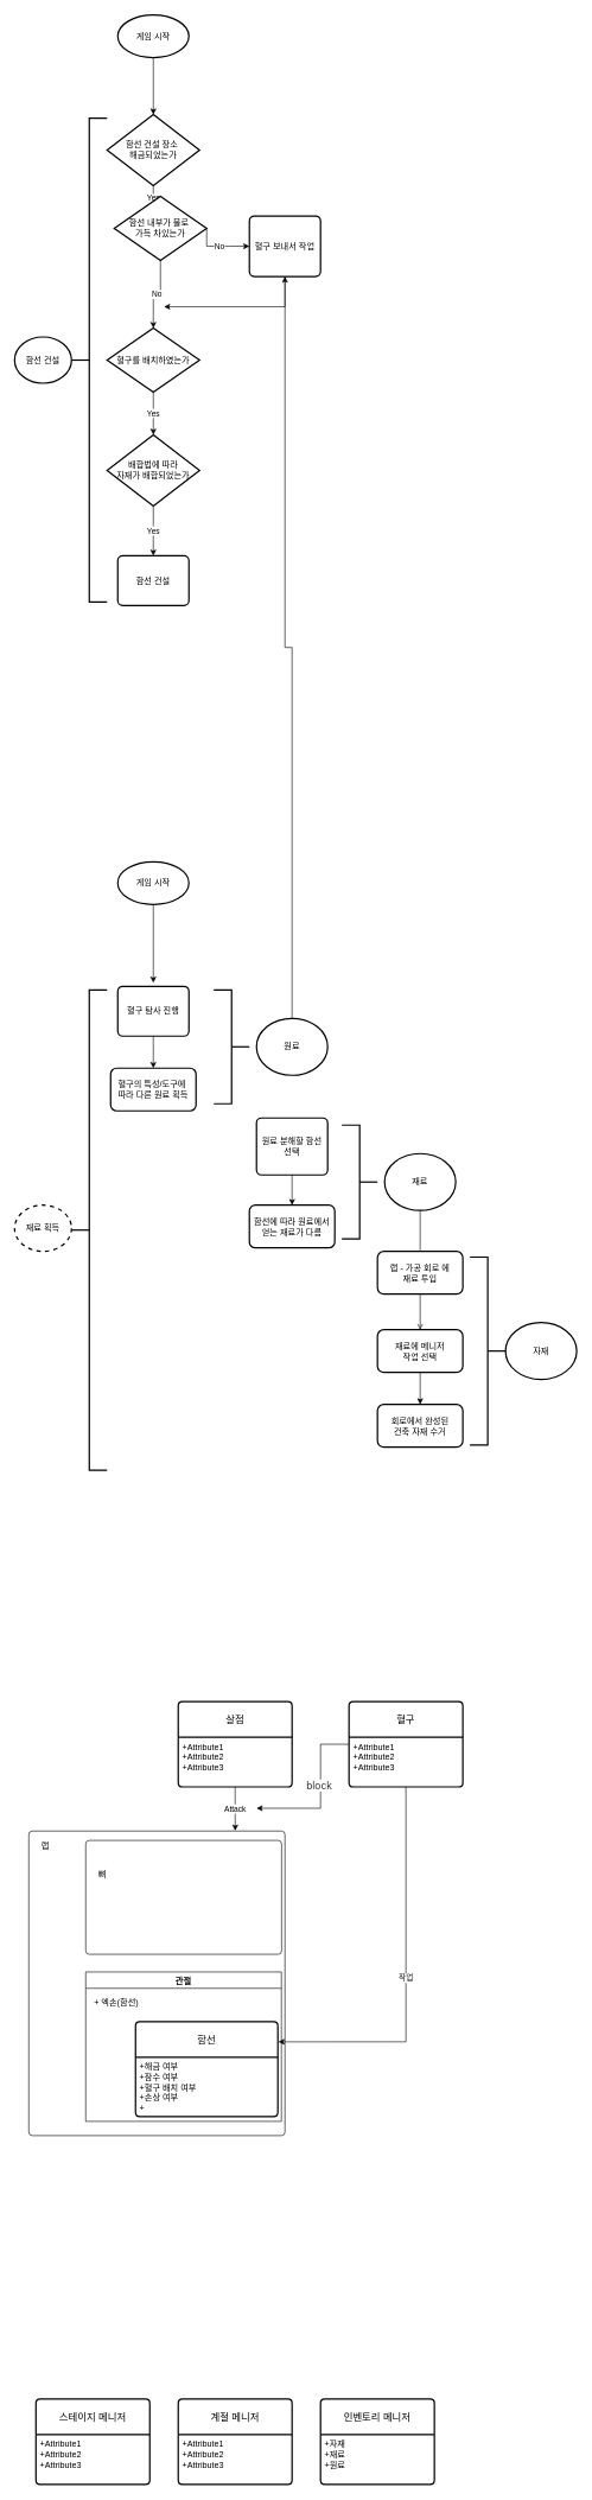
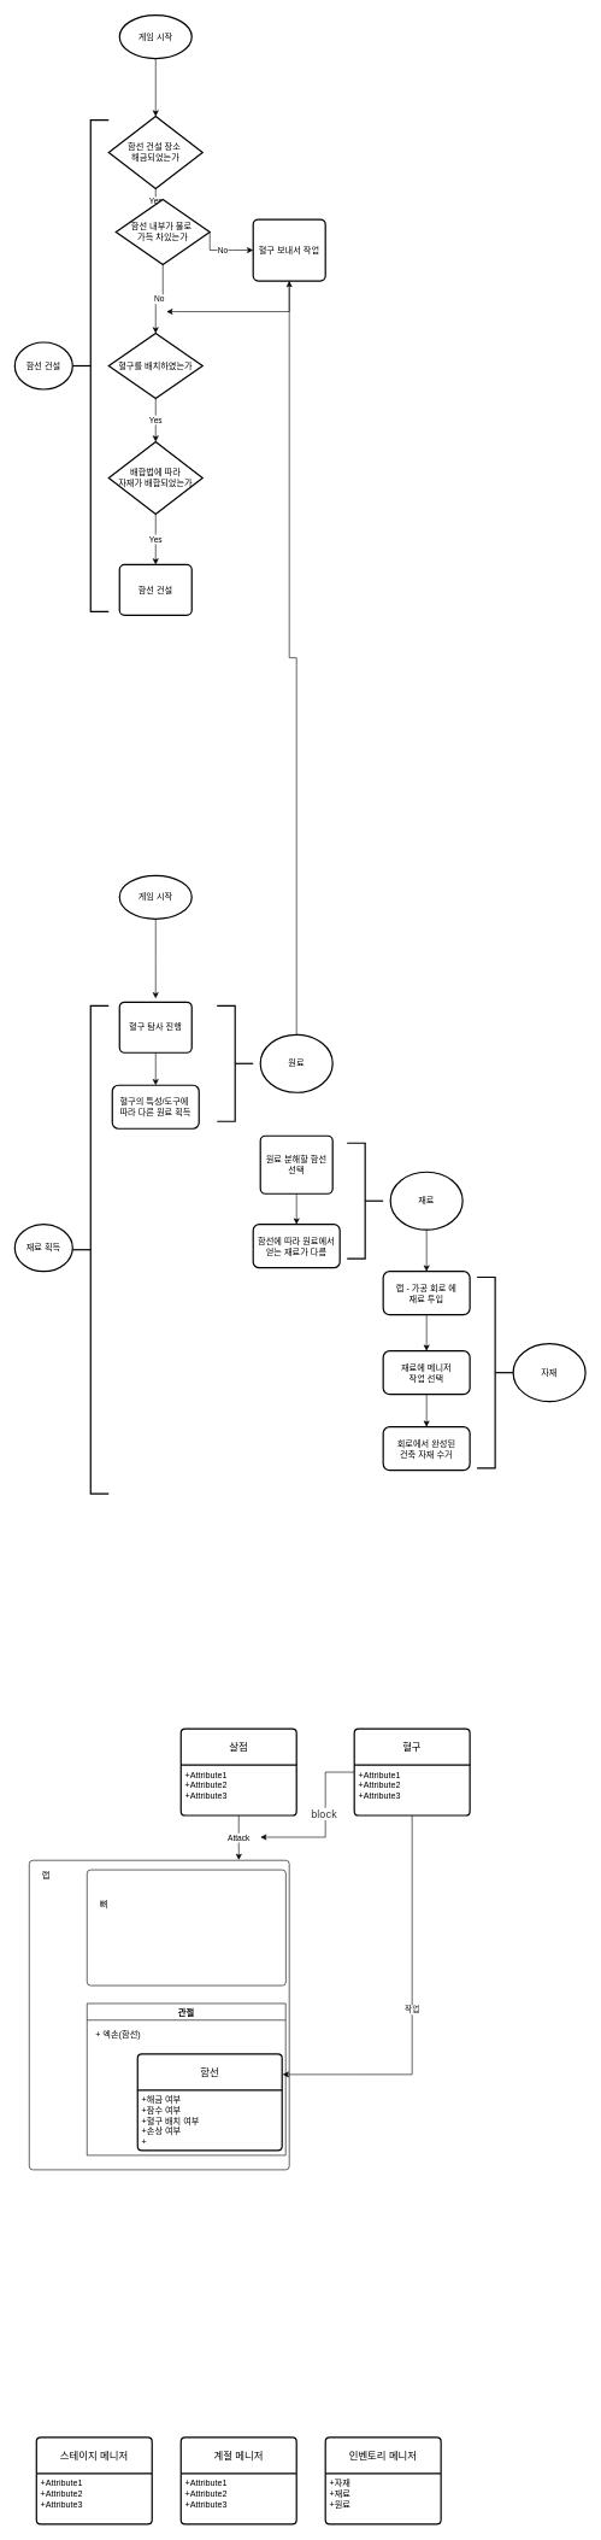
  <mxCell id="0" />
  <mxCell id="1" parent="0" />
  <mxCell id="2" value="" style="edgeStyle=orthogonalEdgeStyle;rounded=0;orthogonalLoop=1;jettySize=auto;html=1;" edge="1" parent="1" source="3" target="6"><mxGeometry relative="1" as="geometry" /></mxCell>
  <mxCell id="3" value="게임 시작" style="strokeWidth=2;html=1;shape=mxgraph.flowchart.start_1;whiteSpace=wrap;" vertex="1" parent="1"><mxGeometry x="165" y="20" width="100" height="60" as="geometry" /></mxCell>
  <mxCell id="4" value="Yes" style="edgeStyle=orthogonalEdgeStyle;rounded=0;orthogonalLoop=1;jettySize=auto;html=1;" edge="1" parent="1" source="6" target="8"><mxGeometry relative="1" as="geometry" /></mxCell>
  <mxCell id="5" value="No" style="edgeStyle=orthogonalEdgeStyle;rounded=0;orthogonalLoop=1;jettySize=auto;html=1;exitX=1;exitY=0.5;exitDx=0;exitDy=0;exitPerimeter=0;" edge="1" parent="1" source="8" target="15"><mxGeometry relative="1" as="geometry"><mxPoint x="290" y="380.034" as="sourcePoint" /><Array as="points"><mxPoint x="320" y="345" /><mxPoint x="320" y="345" /></Array></mxGeometry></mxCell>
  <mxCell id="6" value="함선 건설 장소&amp;nbsp;&lt;div&gt;해금되었는가&lt;/div&gt;" style="strokeWidth=2;html=1;shape=mxgraph.flowchart.decision;whiteSpace=wrap;" vertex="1" parent="1"><mxGeometry x="150" y="160" width="130" height="100" as="geometry" /></mxCell>
  <mxCell id="7" value="No" style="edgeStyle=orthogonalEdgeStyle;rounded=0;orthogonalLoop=1;jettySize=auto;html=1;" edge="1" parent="1" source="8" target="10"><mxGeometry relative="1" as="geometry" /></mxCell>
  <mxCell id="8" value="함선 내부가 물로&amp;nbsp;&lt;div&gt;가득 차있는가&lt;/div&gt;" style="strokeWidth=2;html=1;shape=mxgraph.flowchart.decision;whiteSpace=wrap;" vertex="1" parent="1"><mxGeometry x="160" y="275" width="130" height="90" as="geometry" /></mxCell>
  <mxCell id="9" value="Yes" style="edgeStyle=orthogonalEdgeStyle;rounded=0;orthogonalLoop=1;jettySize=auto;html=1;" edge="1" parent="1" source="10" target="12"><mxGeometry relative="1" as="geometry" /></mxCell>
  <mxCell id="10" value="혈구를 배치하였는가" style="strokeWidth=2;html=1;shape=mxgraph.flowchart.decision;whiteSpace=wrap;" vertex="1" parent="1"><mxGeometry x="150" y="460" width="130" height="90" as="geometry" /></mxCell>
  <mxCell id="11" value="Yes" style="edgeStyle=orthogonalEdgeStyle;rounded=0;orthogonalLoop=1;jettySize=auto;html=1;" edge="1" parent="1" source="12" target="13"><mxGeometry relative="1" as="geometry" /></mxCell>
  <mxCell id="12" value="배합법에 따라&lt;div&gt;자재가 배합되었는가&lt;/div&gt;" style="strokeWidth=2;html=1;shape=mxgraph.flowchart.decision;whiteSpace=wrap;" vertex="1" parent="1"><mxGeometry x="150" y="610" width="130" height="100" as="geometry" /></mxCell>
  <mxCell id="13" value="함선 건설" style="rounded=1;whiteSpace=wrap;html=1;absoluteArcSize=1;arcSize=14;strokeWidth=2;" vertex="1" parent="1"><mxGeometry x="165" y="780" width="100" height="70" as="geometry" /></mxCell>
  <mxCell id="14" value="" style="edgeStyle=orthogonalEdgeStyle;rounded=0;orthogonalLoop=1;jettySize=auto;html=1;exitX=0.5;exitY=1;exitDx=0;exitDy=0;" edge="1" parent="1" source="15"><mxGeometry relative="1" as="geometry"><mxPoint x="402" y="440" as="sourcePoint" /><mxPoint x="230" y="430" as="targetPoint" /><Array as="points"><mxPoint x="400" y="430" /><mxPoint x="240" y="430" /></Array></mxGeometry></mxCell>
  <mxCell id="15" value="혈구 보내서 작업" style="rounded=1;whiteSpace=wrap;html=1;absoluteArcSize=1;arcSize=14;strokeWidth=2;" vertex="1" parent="1"><mxGeometry x="350" y="302.5" width="100" height="85" as="geometry" /></mxCell>
  <mxCell id="16" value="" style="strokeWidth=2;html=1;shape=mxgraph.flowchart.annotation_2;align=left;labelPosition=right;pointerEvents=1;" vertex="1" parent="1"><mxGeometry x="100" y="165" width="50" height="680" as="geometry" /></mxCell>
  <mxCell id="17" value="함선 건설" style="ellipse;whiteSpace=wrap;html=1;align=center;strokeWidth=2;pointerEvents=1;" vertex="1" parent="1"><mxGeometry x="20" y="472.5" width="80" height="65" as="geometry" /></mxCell>
  <mxCell id="18" value="" style="edgeStyle=orthogonalEdgeStyle;rounded=0;orthogonalLoop=1;jettySize=auto;html=1;" edge="1" source="19" parent="1"><mxGeometry relative="1" as="geometry"><mxPoint x="215" y="1380" as="targetPoint" /></mxGeometry></mxCell>
  <mxCell id="19" value="게임 시작" style="strokeWidth=2;html=1;shape=mxgraph.flowchart.start_1;whiteSpace=wrap;" vertex="1" parent="1"><mxGeometry x="165" y="1210" width="100" height="60" as="geometry" /></mxCell>
  <mxCell id="20" value="" style="strokeWidth=2;html=1;shape=mxgraph.flowchart.annotation_2;align=left;labelPosition=right;pointerEvents=1;" vertex="1" parent="1"><mxGeometry x="100" y="1390" width="50" height="675" as="geometry" /></mxCell>
- <mxCell id="21" value="재료 획득" style="ellipse;whiteSpace=wrap;html=1;align=center;strokeWidth=2;pointerEvents=1;dashed=1;" vertex="1" parent="1"><mxGeometry x="20" y="1692.5" width="80" height="65" as="geometry" /></mxCell>
+ <mxCell id="21" value="재료 획득" style="ellipse;whiteSpace=wrap;html=1;align=center;strokeWidth=2;pointerEvents=1;" vertex="1" parent="1"><mxGeometry x="20" y="1692.5" width="80" height="65" as="geometry" /></mxCell>
  <mxCell id="22" value="" style="edgeStyle=orthogonalEdgeStyle;rounded=0;orthogonalLoop=1;jettySize=auto;html=1;" edge="1" parent="1" source="23" target="24"><mxGeometry relative="1" as="geometry" /></mxCell>
  <mxCell id="23" value="혈구 탐사 진행" style="rounded=1;whiteSpace=wrap;html=1;absoluteArcSize=1;arcSize=14;strokeWidth=2;" vertex="1" parent="1"><mxGeometry x="165" y="1385" width="100" height="70" as="geometry" /></mxCell>
  <mxCell id="24" value="혈구의 특성/도구에&amp;nbsp;&lt;div&gt;따라 다른 원료 획득&lt;/div&gt;" style="rounded=1;whiteSpace=wrap;html=1;arcSize=14;strokeWidth=2;" vertex="1" parent="1"><mxGeometry x="155" y="1500" width="120" height="60" as="geometry" /></mxCell>
  <mxCell id="25" style="edgeStyle=orthogonalEdgeStyle;rounded=0;orthogonalLoop=1;jettySize=auto;html=1;exitX=0.5;exitY=1;exitDx=0;exitDy=0;" edge="1" parent="1" source="24" target="24"><mxGeometry relative="1" as="geometry" /></mxCell>
  <mxCell id="26" value="" style="strokeWidth=2;html=1;shape=mxgraph.flowchart.annotation_2;align=left;labelPosition=right;pointerEvents=1;rotation=-180;" vertex="1" parent="1"><mxGeometry x="300" y="1390" width="50" height="160" as="geometry" /></mxCell>
  <mxCell id="27" value="" style="edgeStyle=orthogonalEdgeStyle;rounded=0;orthogonalLoop=1;jettySize=auto;html=1;" edge="1" parent="1" source="28" target="15"><mxGeometry relative="1" as="geometry" /></mxCell>
  <mxCell id="28" value="원료" style="strokeWidth=2;html=1;shape=mxgraph.flowchart.start_2;whiteSpace=wrap;" vertex="1" parent="1"><mxGeometry x="360" y="1430" width="100" height="80" as="geometry" /></mxCell>
  <mxCell id="29" value="" style="edgeStyle=orthogonalEdgeStyle;rounded=0;orthogonalLoop=1;jettySize=auto;html=1;" edge="1" parent="1" source="30" target="31"><mxGeometry relative="1" as="geometry" /></mxCell>
  <mxCell id="30" value="원료 분해할 함선 선택" style="rounded=1;whiteSpace=wrap;html=1;absoluteArcSize=1;arcSize=14;strokeWidth=2;" vertex="1" parent="1"><mxGeometry x="360" y="1570" width="100" height="80" as="geometry" /></mxCell>
  <mxCell id="31" value="함선에 따라 원료에서 얻는 재료가 다름" style="rounded=1;whiteSpace=wrap;html=1;arcSize=14;strokeWidth=2;" vertex="1" parent="1"><mxGeometry x="350" y="1692.5" width="120" height="60" as="geometry" /></mxCell>
  <mxCell id="32" value="" style="strokeWidth=2;html=1;shape=mxgraph.flowchart.annotation_2;align=left;labelPosition=right;pointerEvents=1;rotation=-180;" vertex="1" parent="1"><mxGeometry x="480" y="1580" width="50" height="160" as="geometry" /></mxCell>
  <mxCell id="33" value="자재" style="strokeWidth=2;html=1;shape=mxgraph.flowchart.start_2;whiteSpace=wrap;" vertex="1" parent="1"><mxGeometry x="710" y="1857.5" width="100" height="80" as="geometry" /></mxCell>
- <mxCell id="34" value="" style="edgeStyle=orthogonalEdgeStyle;rounded=0;orthogonalLoop=1;jettySize=auto;html=1;endArrow=open;" edge="1" parent="1" source="35" target="37"><mxGeometry relative="1" as="geometry" /></mxCell>
+ <mxCell id="34" value="" style="edgeStyle=orthogonalEdgeStyle;rounded=0;orthogonalLoop=1;jettySize=auto;html=1;" edge="1" parent="1" source="35" target="37"><mxGeometry relative="1" as="geometry" /></mxCell>
  <mxCell id="35" value="랩 - 가공 회로 에&lt;div&gt;재료 투입&lt;/div&gt;" style="rounded=1;whiteSpace=wrap;html=1;strokeWidth=2;" vertex="1" parent="1"><mxGeometry x="530" y="1757.5" width="120" height="60" as="geometry" /></mxCell>
  <mxCell id="36" value="" style="edgeStyle=orthogonalEdgeStyle;rounded=0;orthogonalLoop=1;jettySize=auto;html=1;" edge="1" parent="1" source="37" target="38"><mxGeometry relative="1" as="geometry" /></mxCell>
  <mxCell id="37" value="재료에 메니저&lt;div&gt;작업 선택&lt;/div&gt;" style="rounded=1;whiteSpace=wrap;html=1;strokeWidth=2;" vertex="1" parent="1"><mxGeometry x="530" y="1867.5" width="120" height="60" as="geometry" /></mxCell>
  <mxCell id="38" value="회로에서 완성된&lt;div&gt;건축 자재 수거&lt;/div&gt;" style="rounded=1;whiteSpace=wrap;html=1;strokeWidth=2;" vertex="1" parent="1"><mxGeometry x="530" y="1972.5" width="120" height="60" as="geometry" /></mxCell>
  <mxCell id="39" value="" style="strokeWidth=2;html=1;shape=mxgraph.flowchart.annotation_2;align=left;labelPosition=right;pointerEvents=1;rotation=-180;" vertex="1" parent="1"><mxGeometry x="660" y="1765.5" width="50" height="264" as="geometry" /></mxCell>
- <mxCell id="40" value="" style="edgeStyle=orthogonalEdgeStyle;rounded=0;orthogonalLoop=1;jettySize=auto;html=1;endArrow=none;" edge="1" parent="1" source="41" target="35"><mxGeometry relative="1" as="geometry" /></mxCell>
+ <mxCell id="40" value="" style="edgeStyle=orthogonalEdgeStyle;rounded=0;orthogonalLoop=1;jettySize=auto;html=1;" edge="1" parent="1" source="41" target="35"><mxGeometry relative="1" as="geometry" /></mxCell>
  <mxCell id="41" value="재료" style="strokeWidth=2;html=1;shape=mxgraph.flowchart.start_2;whiteSpace=wrap;" vertex="1" parent="1"><mxGeometry x="540" y="1620" width="100" height="80" as="geometry" /></mxCell>
  <mxCell id="42" value="" style="edgeStyle=orthogonalEdgeStyle;rounded=0;orthogonalLoop=1;jettySize=auto;html=1;" edge="1" parent="1" source="44"><mxGeometry relative="1" as="geometry"><mxPoint x="360" y="2540" as="targetPoint" /><Array as="points"><mxPoint x="450" y="2450" /><mxPoint x="450" y="2540" /></Array></mxGeometry></mxCell>
  <mxCell id="43" value="&lt;span style=&quot;color: rgb(51, 51, 51); font-family: -apple-system, BlinkMacSystemFont, &amp;quot;Helvetica Neue&amp;quot;, Arial, &amp;quot;Microsoft Yahei&amp;quot;, simsun, &amp;quot;Apple SD Gothic Neo&amp;quot;, NanumGothic, Dotum, 새굴림, sans-serif; font-size: 14px; text-align: left; text-wrap: wrap;&quot;&gt;block&lt;/span&gt;" style="edgeLabel;html=1;align=center;verticalAlign=middle;resizable=0;points=[];" vertex="1" connectable="0" parent="42"><mxGeometry x="-0.119" y="-3" relative="1" as="geometry"><mxPoint as="offset" /></mxGeometry></mxCell>
  <mxCell id="44" value="혈구" style="swimlane;childLayout=stackLayout;horizontal=1;startSize=50;horizontalStack=0;rounded=1;fontSize=14;fontStyle=0;strokeWidth=2;resizeParent=0;resizeLast=1;shadow=0;dashed=0;align=center;arcSize=4;whiteSpace=wrap;html=1;" vertex="1" parent="1"><mxGeometry x="490" y="2390" width="160" height="120" as="geometry" /></mxCell>
  <mxCell id="45" value="+Attribute1&#10;+Attribute2&#10;+Attribute3" style="align=left;strokeColor=none;fillColor=none;spacingLeft=4;fontSize=12;verticalAlign=top;resizable=0;rotatable=0;part=1;html=1;" vertex="1" parent="44"><mxGeometry y="50" width="160" height="70" as="geometry" /></mxCell>
  <mxCell id="46" value="Attack" style="edgeStyle=orthogonalEdgeStyle;rounded=0;orthogonalLoop=1;jettySize=auto;html=1;entryX=0.806;entryY=-0.001;entryDx=0;entryDy=0;entryPerimeter=0;" edge="1" parent="1" source="47" target="55"><mxGeometry relative="1" as="geometry"><mxPoint x="330" y="2650" as="targetPoint" /><Array as="points" /></mxGeometry></mxCell>
  <mxCell id="47" value="살점" style="swimlane;childLayout=stackLayout;horizontal=1;startSize=50;horizontalStack=0;rounded=1;fontSize=14;fontStyle=0;strokeWidth=2;resizeParent=0;resizeLast=1;shadow=0;dashed=0;align=center;arcSize=4;whiteSpace=wrap;html=1;" vertex="1" parent="1"><mxGeometry x="250" y="2390" width="160" height="120" as="geometry" /></mxCell>
  <mxCell id="48" value="+Attribute1&#10;+Attribute2&#10;+Attribute3" style="align=left;strokeColor=none;fillColor=none;spacingLeft=4;fontSize=12;verticalAlign=top;resizable=0;rotatable=0;part=1;html=1;" vertex="1" parent="47"><mxGeometry y="50" width="160" height="70" as="geometry" /></mxCell>
  <mxCell id="49" value="인벤토리 메니저" style="swimlane;childLayout=stackLayout;horizontal=1;startSize=50;horizontalStack=0;rounded=1;fontSize=14;fontStyle=0;strokeWidth=2;resizeParent=0;resizeLast=1;shadow=0;dashed=0;align=center;arcSize=4;whiteSpace=wrap;html=1;" vertex="1" parent="1"><mxGeometry x="450" y="3370" width="160" height="120" as="geometry" /></mxCell>
  <mxCell id="50" value="+자재&lt;br&gt;+재료&lt;br&gt;+원료" style="align=left;strokeColor=none;fillColor=none;spacingLeft=4;fontSize=12;verticalAlign=top;resizable=0;rotatable=0;part=1;html=1;" vertex="1" parent="49"><mxGeometry y="50" width="160" height="70" as="geometry" /></mxCell>
  <mxCell id="51" value="계절 메니저" style="swimlane;childLayout=stackLayout;horizontal=1;startSize=50;horizontalStack=0;rounded=1;fontSize=14;fontStyle=0;strokeWidth=2;resizeParent=0;resizeLast=1;shadow=0;dashed=0;align=center;arcSize=4;whiteSpace=wrap;html=1;" vertex="1" parent="1"><mxGeometry x="250" y="3370" width="160" height="120" as="geometry" /></mxCell>
  <mxCell id="52" value="+Attribute1&#10;+Attribute2&#10;+Attribute3" style="align=left;strokeColor=none;fillColor=none;spacingLeft=4;fontSize=12;verticalAlign=top;resizable=0;rotatable=0;part=1;html=1;" vertex="1" parent="51"><mxGeometry y="50" width="160" height="70" as="geometry" /></mxCell>
  <mxCell id="53" value="스테이지 메니저" style="swimlane;childLayout=stackLayout;horizontal=1;startSize=50;horizontalStack=0;rounded=1;fontSize=14;fontStyle=0;strokeWidth=2;resizeParent=0;resizeLast=1;shadow=0;dashed=0;align=center;arcSize=4;whiteSpace=wrap;html=1;" vertex="1" parent="1"><mxGeometry x="50" y="3370" width="160" height="120" as="geometry" /></mxCell>
  <mxCell id="54" value="+Attribute1&#10;+Attribute2&#10;+Attribute3" style="align=left;strokeColor=none;fillColor=none;spacingLeft=4;fontSize=12;verticalAlign=top;resizable=0;rotatable=0;part=1;html=1;" vertex="1" parent="53"><mxGeometry y="50" width="160" height="70" as="geometry" /></mxCell>
  <mxCell id="55" value="" style="rounded=1;absoluteArcSize=1;html=1;arcSize=10;" vertex="1" parent="1"><mxGeometry x="40" y="2572" width="360" height="428" as="geometry" /></mxCell>
  <mxCell id="56" value="&lt;span style=&quot;background-color: initial;&quot;&gt;랩&lt;/span&gt;" style="html=1;shape=mxgraph.er.anchor;whiteSpace=wrap;" vertex="1" parent="55"><mxGeometry x="-0.001" y="-20" width="47.368" height="81.818" as="geometry" /></mxCell>
  <mxCell id="57" value="" style="rounded=1;absoluteArcSize=1;html=1;arcSize=10;whiteSpace=wrap;points=[];strokeColor=inherit;fillColor=inherit;" vertex="1" parent="55"><mxGeometry x="80" y="13.18" width="275.26" height="160" as="geometry" /></mxCell>
  <mxCell id="58" value="&lt;span style=&quot;background-color: initial;&quot;&gt;뼈&lt;/span&gt;&lt;span style=&quot;color: rgba(0, 0, 0, 0); font-family: monospace; font-size: 0px; text-align: start; text-wrap: nowrap;&quot;&gt;%3CmxGraphModel%3E%3Croot%3E%3CmxCell%20id%3D%220%22%2F%3E%3CmxCell%20id%3D%221%22%20parent%3D%220%22%2F%3E%3CmxCell%20id%3D%222%22%20value%3D%22%26lt%3Bspan%20style%3D%26quot%3Bbackground-color%3A%20initial%3B%26quot%3B%26gt%3B%EB%9E%A9%26lt%3B%2Fspan%26gt%3B%22%20style%3D%22html%3D1%3Bshape%3Dmxgraph.er.anchor%3BwhiteSpace%3Dwrap%3B%22%20vertex%3D%221%22%20parent%3D%221%22%3E%3CmxGeometry%20x%3D%2240%22%20y%3D%222560%22%20width%3D%22100%22%20height%3D%22100%22%20as%3D%22geometry%22%2F%3E%3C%2FmxCell%3E%3C%2Froot%3E%3C%2FmxGraphModel%3E&lt;/span&gt;" style="html=1;shape=mxgraph.er.anchor;whiteSpace=wrap;" vertex="1" parent="55"><mxGeometry x="79.997" y="19.995" width="47.368" height="81.818" as="geometry" /></mxCell>
  <mxCell id="59" value="함선" style="swimlane;childLayout=stackLayout;horizontal=1;startSize=50;horizontalStack=0;rounded=1;fontSize=14;fontStyle=0;strokeWidth=2;resizeParent=0;resizeLast=1;shadow=0;dashed=0;align=center;arcSize=4;whiteSpace=wrap;html=1;" vertex="1" parent="55"><mxGeometry x="150" y="268" width="200" height="133.18" as="geometry" /></mxCell>
  <mxCell id="60" value="+해금 여부&lt;div&gt;+잠수 여부&lt;/div&gt;&lt;div&gt;+혈구 배치 여부&lt;/div&gt;&lt;div&gt;+손상 여부&lt;/div&gt;&lt;div&gt;+&amp;nbsp;&lt;/div&gt;" style="align=left;strokeColor=none;fillColor=none;spacingLeft=4;fontSize=12;verticalAlign=top;resizable=0;rotatable=0;part=1;html=1;" vertex="1" parent="59"><mxGeometry y="50" width="200" height="83.18" as="geometry" /></mxCell>
  <mxCell id="61" value="관절" style="swimlane;" vertex="1" parent="55"><mxGeometry x="80" y="198" width="275" height="210" as="geometry"><mxRectangle x="80" y="198" width="60" height="30" as="alternateBounds" /></mxGeometry></mxCell>
  <mxCell id="62" value="&lt;font style=&quot;font-size: 12px; font-weight: normal;&quot;&gt;+ 엑손(함선)&lt;/font&gt;" style="text;strokeColor=none;fillColor=none;html=1;fontSize=24;fontStyle=1;verticalAlign=middle;align=left;" vertex="1" parent="61"><mxGeometry x="10" y="20" width="100" height="40" as="geometry" /></mxCell>
  <mxCell id="63" value="작업" style="edgeStyle=orthogonalEdgeStyle;rounded=0;orthogonalLoop=1;jettySize=auto;html=1;entryX=1.004;entryY=0.212;entryDx=0;entryDy=0;entryPerimeter=0;" edge="1" parent="1" source="44" target="59"><mxGeometry relative="1" as="geometry"><mxPoint x="360" y="2850" as="targetPoint" /><Array as="points"><mxPoint x="570" y="2868" /></Array></mxGeometry></mxCell>
